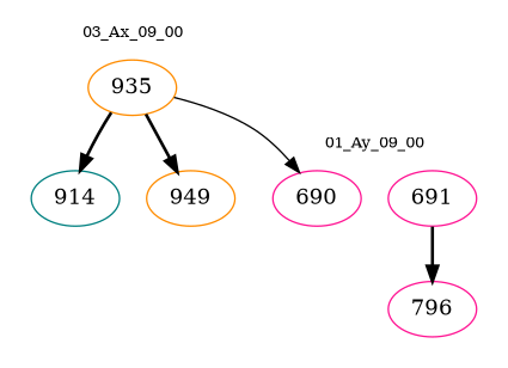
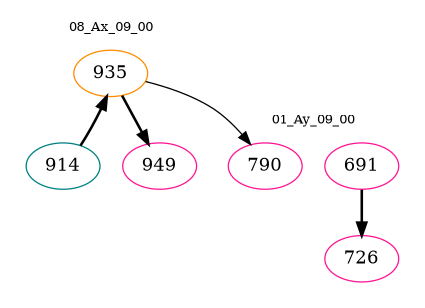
  digraph {
    node [color=deeppink]
    edge [color=black style=bold]
    n1 [color=darkorange label=935]
    n2 [color=teal label=914]
-   n3 [color=darkorange label=949]
+   n3 [label=949]
    n4 [label=691]
-   n5 [label=690]
-   n6 [label=796]
+   n5 [label=790]
+   n6 [label=726]
    subgraph cluster_1 {
      color=white
      fontsize=10
-     label="03_Ax_09_00"
+     label="08_Ax_09_00"
      n1
      n2
      n3
    }
    subgraph cluster_2 {
      color=white
      fontsize=10
      label="01_Ay_09_00"
      n4
      n5
      n6
    }
-   n1 -> n2
+   n2 -> n1
    n1 -> n3
    n1 -> n5 [style=solid]
    n4 -> n6
  }
